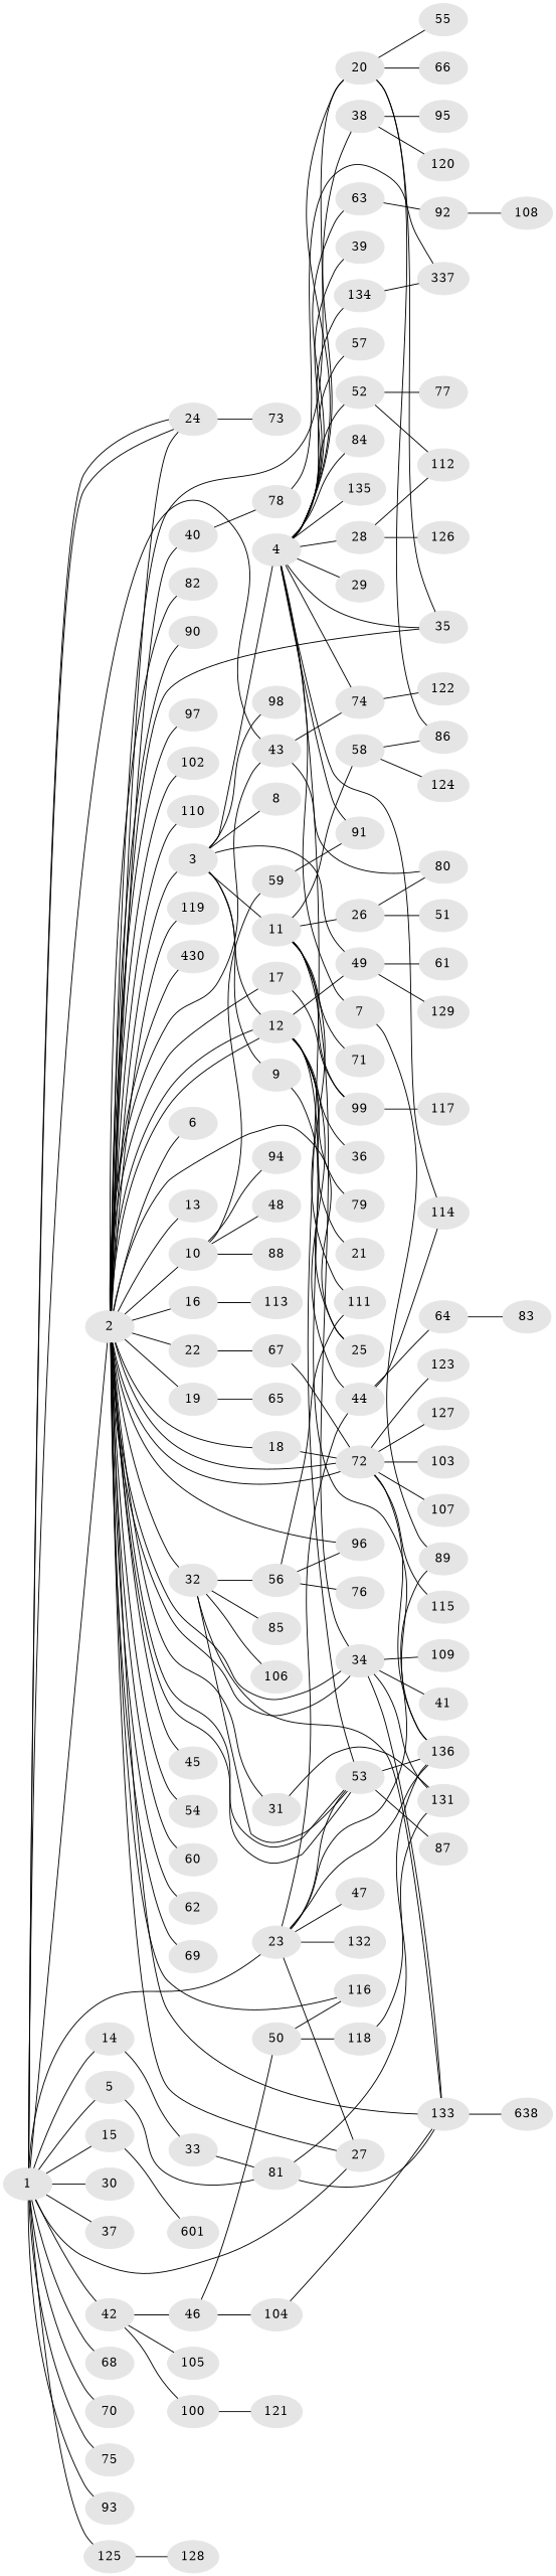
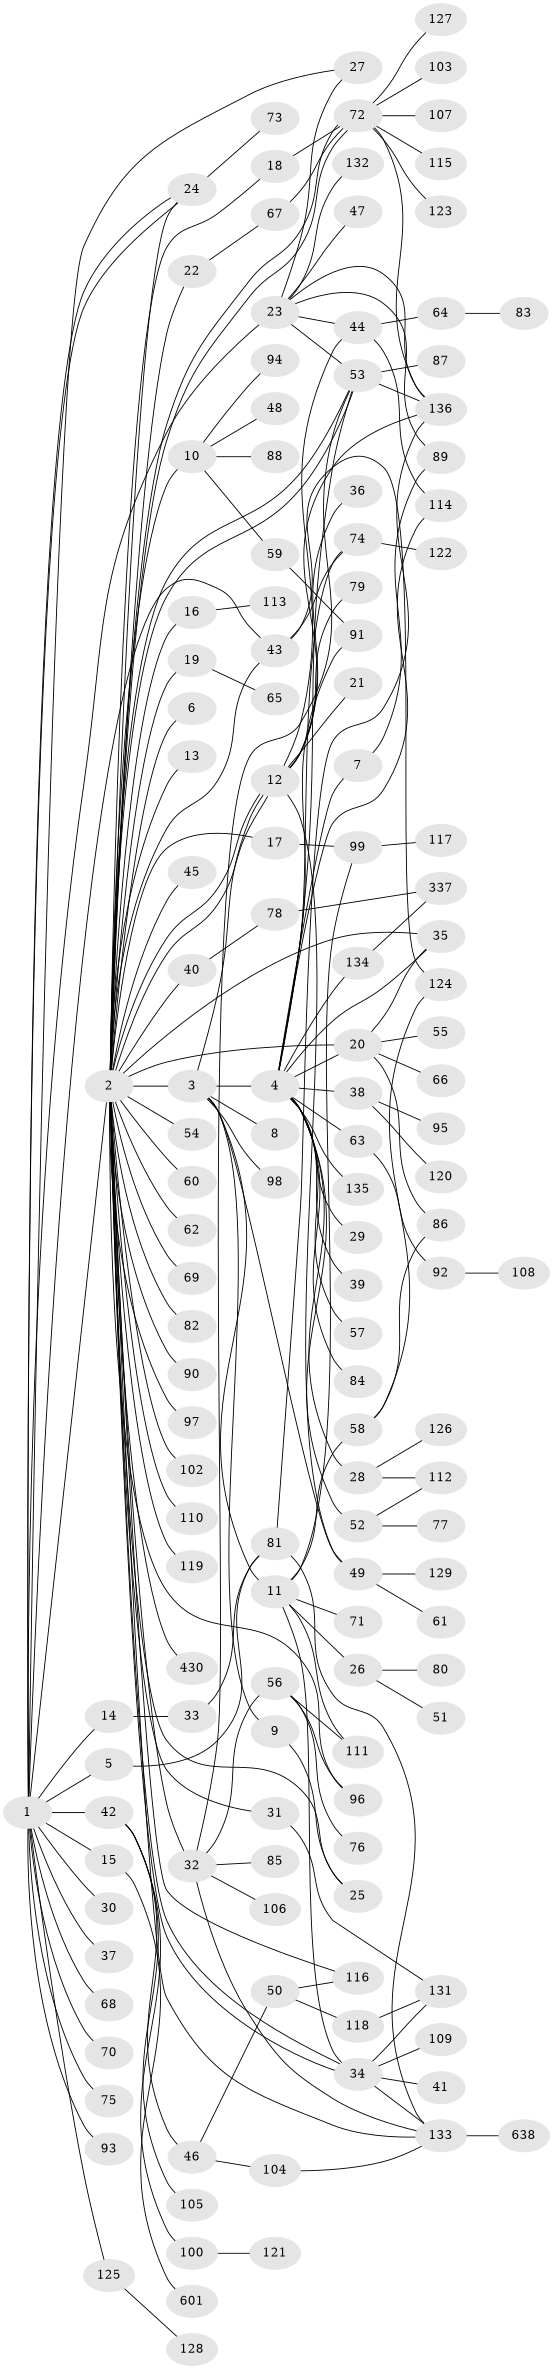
  graph {
    rankdir=LR
    node [color=gray90 style=filled]
    1
    2
    5
    14
    15
    23
    24
    27
    30
    37
    42
    43
    68
    70
    75
    93
    125
    3
    6
    10
    12
    13
    16
    17
    18
    19
    20
    22
    25
    31
    32
    34
    35
    40
    45
    53
    54
    60
    62
    69
    72
    82
    90
    96
    97
    102
    110
    116
    119
    n50 [label=430]
    133
    81
    33
    n54 [label=601]
    89
    44
    136
    47
    132
    73
    46
    100
    105
    74
    80
    128
    4
    8
    9
    11
    49
    98
    48
    59
    88
    94
    21
    36
    79
    113
    99
    65
    55
    66
    86
    67
    131
    56
    85
    106
    41
    109
    78
    87
    103
    107
    115
    123
    127
    n100 [label=638]
    7
    28
    29
    38
    39
    52
    57
    63
    84
    91
    114
    134
    135
    26
    58
    71
    111
    61
    129
    112
    126
    95
    120
    77
    92
    122
    n127 [label=337]
    51
    124
    117
    64
    76
    50
    104
    121
    83
    118
    108
    1 -- 2
    1 -- 5
    1 -- 14
    1 -- 15
    1 -- 23
    1 -- 24
    1 -- 24
    1 -- 27
    1 -- 30
    1 -- 37
    1 -- 42
    1 -- 43
    1 -- 68
    1 -- 70
    1 -- 75
    1 -- 93
    1 -- 125
    2 -- 24
-   2 -- 27
    2 -- 43
    2 -- 3
    2 -- 6
    2 -- 10
    2 -- 12
    2 -- 12
    2 -- 13
    2 -- 16
    2 -- 17
    2 -- 18
    2 -- 19
    2 -- 20
    2 -- 22
    2 -- 25
    2 -- 31
    2 -- 32
    2 -- 34
    2 -- 34
    2 -- 35
    2 -- 40
    2 -- 45
    2 -- 53
    2 -- 53
    2 -- 54
    2 -- 60
    2 -- 62
    2 -- 69
    2 -- 72
    2 -- 72
    2 -- 82
    2 -- 90
    2 -- 96
    2 -- 97
    2 -- 102
    2 -- 110
    2 -- 116
    2 -- 119
    2 -- n50
    2 -- 133
    5 -- 81
    14 -- 33
    15 -- n54
    23 -- 27
    23 -- 53
    23 -- 89
    23 -- 44
    23 -- 136
    23 -- 47
    23 -- 132
    24 -- 73
    42 -- 46
    42 -- 100
    42 -- 105
    43 -- 74
-   43 -- 80
+   43 -- 124
    125 -- 128
    3 -- 12
    3 -- 4
    3 -- 8
    3 -- 9
    3 -- 11
    3 -- 49
    3 -- 98
    10 -- 48
    10 -- 59
    10 -- 88
    10 -- 94
    12 -- 44
    12 -- 136
    12 -- 49
    12 -- 21
    12 -- 36
    12 -- 79
    16 -- 113
    17 -- 99
    18 -- 72
    19 -- 65
    20 -- 35
    20 -- 55
    20 -- 66
    20 -- 86
    22 -- 67
    31 -- 131
    32 -- 53
    32 -- 133
    32 -- 56
    32 -- 85
    32 -- 106
    34 -- 133
    34 -- 131
    34 -- 41
    34 -- 109
    40 -- 78
    53 -- 136
    53 -- 87
    72 -- 136
    72 -- 103
    72 -- 107
    72 -- 115
    72 -- 123
    72 -- 127
    133 -- n100
    81 -- 133
    81 -- 136
    33 -- 81
    44 -- 114
    44 -- 64
    46 -- 50
    46 -- 104
    100 -- 121
    74 -- 122
    4 -- 20
    4 -- 35
    4 -- 53
    4 -- 74
    4 -- 7
    4 -- 28
    4 -- 29
    4 -- 38
    4 -- 39
    4 -- 52
    4 -- 57
    4 -- 63
    4 -- 84
    4 -- 91
    4 -- 114
    4 -- 134
    4 -- 135
    9 -- 25
    11 -- 34
    11 -- 99
    11 -- 26
    11 -- 58
    11 -- 71
    11 -- 111
    49 -- 61
    49 -- 129
    59 -- 91
    99 -- 117
    67 -- 72
    56 -- 96
    56 -- 111
    56 -- 76
    78 -- n127
    7 -- 89
    28 -- 112
    28 -- 126
    38 -- 95
    38 -- 120
    52 -- 112
    52 -- 77
    63 -- 92
    134 -- n127
    26 -- 80
    26 -- 51
    58 -- 86
    58 -- 124
    92 -- 108
    64 -- 83
    50 -- 116
    50 -- 118
    104 -- 133
    118 -- 131
  }
